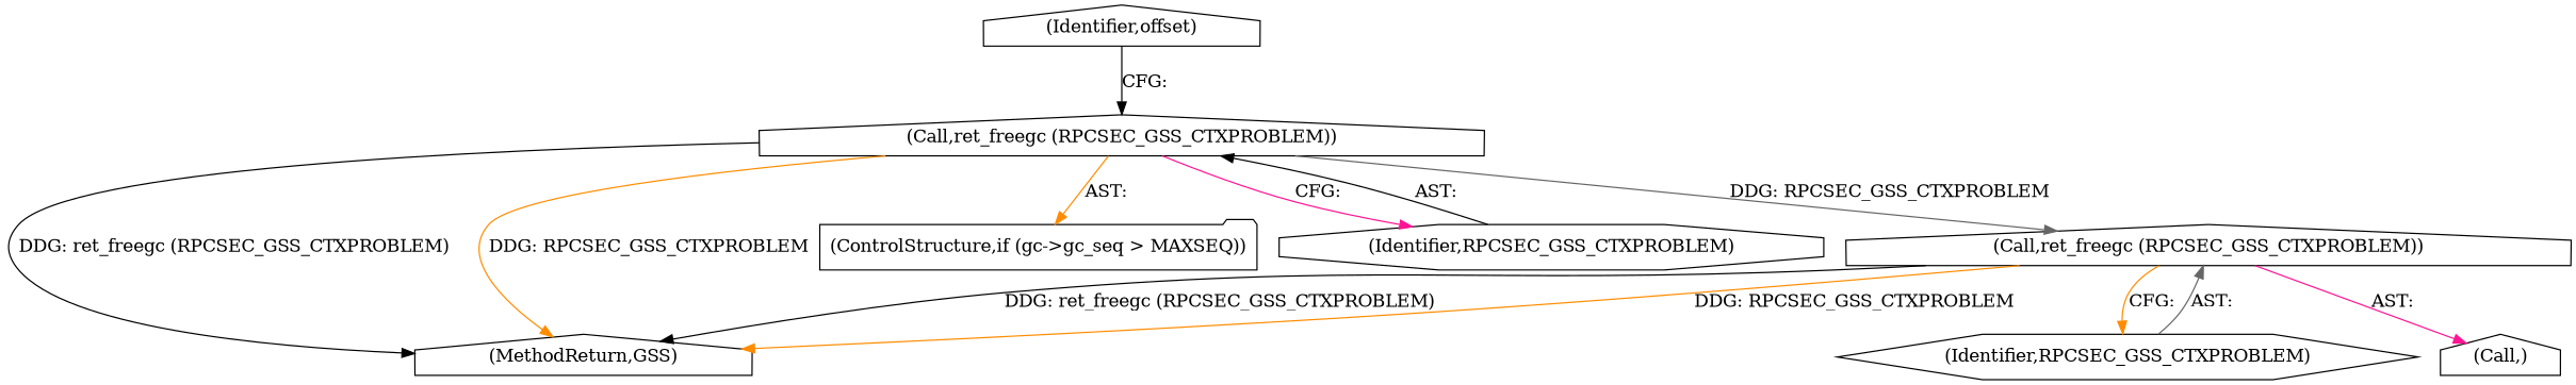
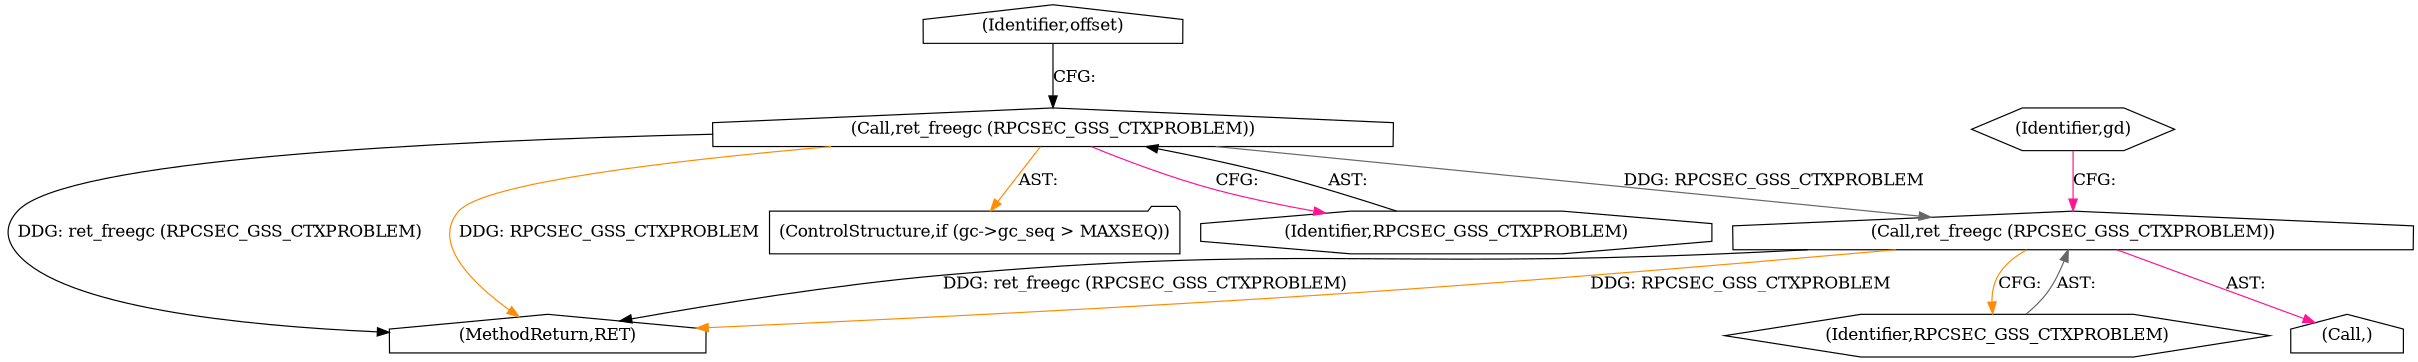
  digraph {
    node [shape=house]
    edge [color=darkorange]
    n1 [label="(Call,ret_freegc (RPCSEC_GSS_CTXPROBLEM))"]
    n2 [label="(Call,)"]
-   n3 [label="(MethodReturn,GSS)"]
+   n3 [label="(MethodReturn,RET)"]
    n4 [label="(Identifier,RPCSEC_GSS_CTXPROBLEM)" shape=hexagon]
    n5 [label="(Call,ret_freegc (RPCSEC_GSS_CTXPROBLEM))"]
    n6 [label="(ControlStructure,if (gc->gc_seq > MAXSEQ))" shape=folder]
    n7 [label="(Identifier,RPCSEC_GSS_CTXPROBLEM)" shape=octagon]
    n8 [label="(Identifier,offset)"]
+   n9 [label="(Identifier,gd)" shape=hexagon]
    n1 -> n2 [color=deeppink label="AST: "]
    n1 -> n3 [label="DDG: RPCSEC_GSS_CTXPROBLEM"]
    n1 -> n3 [color=black label="DDG: ret_freegc (RPCSEC_GSS_CTXPROBLEM)"]
    n1 -> n4 [label="CFG: "]
    n4 -> n1 [color=gray40 label="AST: "]
    n5 -> n1 [color=gray40 label="DDG: RPCSEC_GSS_CTXPROBLEM"]
    n5 -> n3 [color=black label="DDG: ret_freegc (RPCSEC_GSS_CTXPROBLEM)"]
    n5 -> n3 [label="DDG: RPCSEC_GSS_CTXPROBLEM"]
    n5 -> n6 [label="AST: "]
    n5 -> n7 [color=deeppink label="CFG: "]
    n7 -> n5 [color=black label="AST: "]
    n8 -> n5 [color=black label="CFG: "]
+   n9 -> n1 [color=deeppink label="CFG: "]
  }
